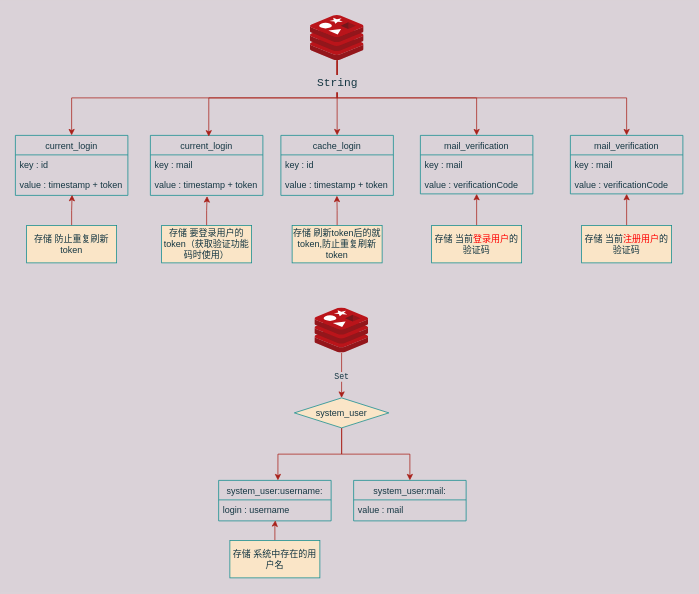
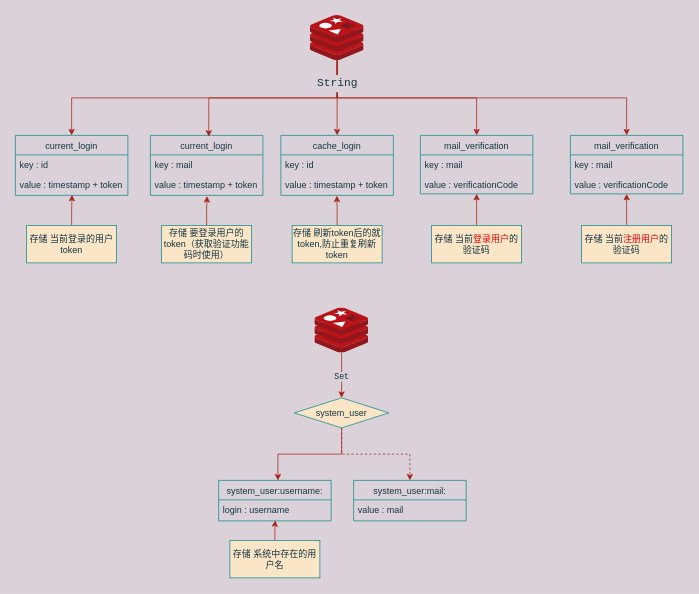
  <mxCell id="0" />
  <mxCell id="1" parent="0" />
  <mxCell id="2" value="current_login" style="swimlane;fontStyle=0;childLayout=stackLayout;horizontal=1;startSize=26;fillColor=none;horizontalStack=0;resizeParent=1;resizeParentMax=0;resizeLast=0;collapsible=1;marginBottom=0;fontColor=#143642;strokeColor=#0F8B8D;rounded=0;" parent="1" vertex="1"><mxGeometry x="20" y="180" width="150" height="80" as="geometry"><mxRectangle x="60" y="180" width="110" height="30" as="alternateBounds" /></mxGeometry></mxCell>
  <mxCell id="3" value="key : id" style="text;strokeColor=none;fillColor=none;align=left;verticalAlign=top;spacingLeft=4;spacingRight=4;overflow=hidden;rotatable=0;points=[[0,0.5],[1,0.5]];portConstraint=eastwest;fontColor=#143642;rounded=0;" parent="2" vertex="1"><mxGeometry y="26" width="150" height="26" as="geometry" /></mxCell>
  <mxCell id="4" value="value : timestamp + token" style="text;strokeColor=none;fillColor=none;align=left;verticalAlign=top;spacingLeft=4;spacingRight=4;overflow=hidden;rotatable=0;points=[[0,0.5],[1,0.5]];portConstraint=eastwest;fontColor=#143642;rounded=0;" parent="2" vertex="1"><mxGeometry y="52" width="150" height="28" as="geometry" /></mxCell>
  <mxCell id="5" value="current_login" style="swimlane;fontStyle=0;childLayout=stackLayout;horizontal=1;startSize=26;fillColor=none;horizontalStack=0;resizeParent=1;resizeParentMax=0;resizeLast=0;collapsible=1;marginBottom=0;fontColor=#143642;strokeColor=#0F8B8D;rounded=0;" parent="1" vertex="1"><mxGeometry x="200" y="180" width="150" height="80" as="geometry" /></mxCell>
  <mxCell id="6" value="key : mail" style="text;strokeColor=none;fillColor=none;align=left;verticalAlign=top;spacingLeft=4;spacingRight=4;overflow=hidden;rotatable=0;points=[[0,0.5],[1,0.5]];portConstraint=eastwest;fontColor=#143642;rounded=0;" parent="5" vertex="1"><mxGeometry y="26" width="150" height="26" as="geometry" /></mxCell>
  <mxCell id="7" value="value : timestamp + token" style="text;strokeColor=none;fillColor=none;align=left;verticalAlign=top;spacingLeft=4;spacingRight=4;overflow=hidden;rotatable=0;points=[[0,0.5],[1,0.5]];portConstraint=eastwest;fontColor=#143642;rounded=0;" parent="5" vertex="1"><mxGeometry y="52" width="150" height="28" as="geometry" /></mxCell>
  <mxCell id="8" value="cache_login" style="swimlane;fontStyle=0;childLayout=stackLayout;horizontal=1;startSize=26;fillColor=none;horizontalStack=0;resizeParent=1;resizeParentMax=0;resizeLast=0;collapsible=1;marginBottom=0;fontColor=#143642;strokeColor=#0F8B8D;rounded=0;" parent="1" vertex="1"><mxGeometry x="374" y="180" width="150" height="80" as="geometry" /></mxCell>
  <mxCell id="9" value="key : id" style="text;strokeColor=none;fillColor=none;align=left;verticalAlign=top;spacingLeft=4;spacingRight=4;overflow=hidden;rotatable=0;points=[[0,0.5],[1,0.5]];portConstraint=eastwest;fontColor=#143642;rounded=0;" parent="8" vertex="1"><mxGeometry y="26" width="150" height="26" as="geometry" /></mxCell>
  <mxCell id="10" value="value : timestamp + token" style="text;strokeColor=none;fillColor=none;align=left;verticalAlign=top;spacingLeft=4;spacingRight=4;overflow=hidden;rotatable=0;points=[[0,0.5],[1,0.5]];portConstraint=eastwest;fontColor=#143642;rounded=0;" parent="8" vertex="1"><mxGeometry y="52" width="150" height="28" as="geometry" /></mxCell>
  <mxCell id="11" value="mail_verification" style="swimlane;fontStyle=0;childLayout=stackLayout;horizontal=1;startSize=26;fillColor=none;horizontalStack=0;resizeParent=1;resizeParentMax=0;resizeLast=0;collapsible=1;marginBottom=0;fontColor=#143642;align=center;strokeColor=#0F8B8D;rounded=0;" parent="1" vertex="1"><mxGeometry x="560" y="180" width="150" height="78" as="geometry" /></mxCell>
  <mxCell id="12" value="key : mail" style="text;strokeColor=none;fillColor=none;align=left;verticalAlign=top;spacingLeft=4;spacingRight=4;overflow=hidden;rotatable=0;points=[[0,0.5],[1,0.5]];portConstraint=eastwest;fontColor=#143642;rounded=0;" parent="11" vertex="1"><mxGeometry y="26" width="150" height="26" as="geometry" /></mxCell>
  <mxCell id="13" value="value : verificationCode" style="text;strokeColor=none;fillColor=none;align=left;verticalAlign=top;spacingLeft=4;spacingRight=4;overflow=hidden;rotatable=0;points=[[0,0.5],[1,0.5]];portConstraint=eastwest;fontColor=#143642;rounded=0;" parent="11" vertex="1"><mxGeometry y="52" width="150" height="26" as="geometry" /></mxCell>
  <mxCell id="14" style="edgeStyle=orthogonalEdgeStyle;rounded=0;orthogonalLoop=1;jettySize=auto;html=1;strokeColor=#A8201A;fontColor=#143642;exitX=0.506;exitY=0.983;exitDx=0;exitDy=0;exitPerimeter=0;labelBackgroundColor=#DAD2D8;" parent="1" source="20" target="2" edge="1"><mxGeometry relative="1" as="geometry" /></mxCell>
  <mxCell id="15" style="edgeStyle=orthogonalEdgeStyle;rounded=0;orthogonalLoop=1;jettySize=auto;html=1;entryX=0.519;entryY=0.02;entryDx=0;entryDy=0;entryPerimeter=0;strokeColor=#A8201A;fontColor=#143642;labelBackgroundColor=#DAD2D8;exitX=0.5;exitY=1;exitDx=0;exitDy=0;exitPerimeter=0;" parent="1" source="20" target="5" edge="1"><mxGeometry relative="1" as="geometry" /></mxCell>
  <mxCell id="16" style="edgeStyle=orthogonalEdgeStyle;rounded=0;orthogonalLoop=1;jettySize=auto;html=1;strokeColor=#A8201A;fontColor=#143642;labelBackgroundColor=#DAD2D8;" parent="1" source="20" target="8" edge="1"><mxGeometry relative="1" as="geometry" /></mxCell>
  <mxCell id="17" style="edgeStyle=orthogonalEdgeStyle;rounded=0;orthogonalLoop=1;jettySize=auto;html=1;strokeColor=#A8201A;fontColor=#143642;exitX=0.5;exitY=1;exitDx=0;exitDy=0;exitPerimeter=0;labelBackgroundColor=#DAD2D8;" parent="1" source="20" target="11" edge="1"><mxGeometry relative="1" as="geometry" /></mxCell>
  <mxCell id="18" style="edgeStyle=orthogonalEdgeStyle;rounded=0;orthogonalLoop=1;jettySize=auto;html=1;exitX=0.496;exitY=0.988;exitDx=0;exitDy=0;exitPerimeter=0;labelBackgroundColor=#DAD2D8;strokeColor=#A8201A;fontColor=#143642;fontFamily=Lucida Console;labelBorderColor=#B9E0A5;" edge="1" parent="1" source="20" target="29"><mxGeometry relative="1" as="geometry" /></mxCell>
  <mxCell id="19" value="&lt;font face=&quot;Courier New&quot; style=&quot;font-size: 15px; line-height: 1.5;&quot;&gt;String&lt;/font&gt;" style="edgeLabel;html=1;align=center;verticalAlign=middle;resizable=0;points=[];fontColor=#143642;labelBackgroundColor=#DAD2D8;" vertex="1" connectable="0" parent="18"><mxGeometry x="-0.843" relative="1" as="geometry"><mxPoint y="-7" as="offset" /></mxGeometry></mxCell>
  <mxCell id="20" value="" style="sketch=0;aspect=fixed;html=1;points=[];align=center;image;fontSize=12;image=img/lib/mscae/Cache_Redis_Product.svg;strokeColor=#0F8B8D;fontColor=#143642;fillColor=#FAE5C7;labelBackgroundColor=#DAD2D8;" parent="1" vertex="1"><mxGeometry x="413.29" y="20" width="71.43" height="60" as="geometry" /></mxCell>
  <mxCell id="21" style="edgeStyle=orthogonalEdgeStyle;rounded=0;orthogonalLoop=1;jettySize=auto;html=1;entryX=0.504;entryY=0.974;entryDx=0;entryDy=0;entryPerimeter=0;strokeColor=#A8201A;fontColor=#143642;labelBackgroundColor=#DAD2D8;" parent="1" source="22" target="4" edge="1"><mxGeometry relative="1" as="geometry" /></mxCell>
- <mxCell id="22" value="存储 防止重复刷新token" style="text;html=1;align=center;verticalAlign=middle;whiteSpace=wrap;rounded=0;fillColor=#FAE5C7;fontColor=#143642;strokeColor=#0F8B8D;" parent="1" vertex="1"><mxGeometry x="35" y="300" width="120" height="50" as="geometry" /></mxCell>
+ <mxCell id="22" value="存储 当前登录的用户token" style="text;html=1;align=center;verticalAlign=middle;whiteSpace=wrap;rounded=0;fillColor=#FAE5C7;fontColor=#143642;strokeColor=#0F8B8D;" parent="1" vertex="1"><mxGeometry x="35" y="300" width="120" height="50" as="geometry" /></mxCell>
  <mxCell id="23" style="edgeStyle=orthogonalEdgeStyle;rounded=0;orthogonalLoop=1;jettySize=auto;html=1;entryX=0.504;entryY=1.036;entryDx=0;entryDy=0;entryPerimeter=0;strokeColor=#A8201A;fontColor=#143642;labelBackgroundColor=#DAD2D8;" parent="1" source="24" target="7" edge="1"><mxGeometry relative="1" as="geometry" /></mxCell>
  <mxCell id="24" value="存储 要登录用户的token（获取验证功能码时使用）" style="text;html=1;align=center;verticalAlign=middle;whiteSpace=wrap;rounded=0;fillColor=#FAE5C7;fontColor=#143642;strokeColor=#0F8B8D;" parent="1" vertex="1"><mxGeometry x="215" y="300" width="120" height="50" as="geometry" /></mxCell>
  <mxCell id="25" style="edgeStyle=orthogonalEdgeStyle;rounded=0;orthogonalLoop=1;jettySize=auto;html=1;strokeColor=#A8201A;fontColor=#143642;labelBackgroundColor=#DAD2D8;" parent="1" source="26" target="11" edge="1"><mxGeometry relative="1" as="geometry" /></mxCell>
  <mxCell id="26" value="存储 当前&lt;font color=&quot;#ff0000&quot;&gt;登录用户&lt;/font&gt;的验证码" style="text;html=1;align=center;verticalAlign=middle;whiteSpace=wrap;rounded=0;fillColor=#FAE5C7;fontColor=#143642;strokeColor=#0F8B8D;" parent="1" vertex="1"><mxGeometry x="575" y="300" width="120" height="50" as="geometry" /></mxCell>
  <mxCell id="27" style="edgeStyle=orthogonalEdgeStyle;rounded=0;orthogonalLoop=1;jettySize=auto;html=1;entryX=0.498;entryY=1.015;entryDx=0;entryDy=0;entryPerimeter=0;strokeColor=#A8201A;fontColor=#143642;labelBackgroundColor=#DAD2D8;" parent="1" source="28" target="10" edge="1"><mxGeometry relative="1" as="geometry" /></mxCell>
  <mxCell id="28" value="存储 刷新token后的就token,防止重复刷新token" style="text;html=1;align=center;verticalAlign=middle;whiteSpace=wrap;rounded=0;fillColor=#FAE5C7;fontColor=#143642;strokeColor=#0F8B8D;" parent="1" vertex="1"><mxGeometry x="389" y="300" width="120" height="50" as="geometry" /></mxCell>
  <mxCell id="29" value="mail_verification" style="swimlane;fontStyle=0;childLayout=stackLayout;horizontal=1;startSize=26;fillColor=none;horizontalStack=0;resizeParent=1;resizeParentMax=0;resizeLast=0;collapsible=1;marginBottom=0;fontColor=#143642;align=center;strokeColor=#0F8B8D;rounded=0;" vertex="1" parent="1"><mxGeometry x="760" y="180" width="150" height="78" as="geometry" /></mxCell>
  <mxCell id="30" value="key : mail" style="text;strokeColor=none;fillColor=none;align=left;verticalAlign=top;spacingLeft=4;spacingRight=4;overflow=hidden;rotatable=0;points=[[0,0.5],[1,0.5]];portConstraint=eastwest;fontColor=#143642;rounded=0;" vertex="1" parent="29"><mxGeometry y="26" width="150" height="26" as="geometry" /></mxCell>
  <mxCell id="31" value="value : verificationCode" style="text;strokeColor=none;fillColor=none;align=left;verticalAlign=top;spacingLeft=4;spacingRight=4;overflow=hidden;rotatable=0;points=[[0,0.5],[1,0.5]];portConstraint=eastwest;fontColor=#143642;rounded=0;" vertex="1" parent="29"><mxGeometry y="52" width="150" height="26" as="geometry" /></mxCell>
  <mxCell id="32" style="edgeStyle=orthogonalEdgeStyle;rounded=0;orthogonalLoop=1;jettySize=auto;html=1;strokeColor=#A8201A;fontColor=#143642;labelBackgroundColor=#DAD2D8;" edge="1" parent="1" source="33" target="29"><mxGeometry relative="1" as="geometry" /></mxCell>
  <mxCell id="33" value="存储 当前&lt;font color=&quot;#ff0000&quot;&gt;注册用户&lt;/font&gt;的验证码" style="text;html=1;align=center;verticalAlign=middle;whiteSpace=wrap;rounded=0;fillColor=#FAE5C7;fontColor=#143642;strokeColor=#0F8B8D;" vertex="1" parent="1"><mxGeometry x="775" y="300" width="120" height="50" as="geometry" /></mxCell>
  <mxCell id="34" value="system_user:username:" style="swimlane;fontStyle=0;childLayout=stackLayout;horizontal=1;startSize=26;fillColor=none;horizontalStack=0;resizeParent=1;resizeParentMax=0;resizeLast=0;collapsible=1;marginBottom=0;fontColor=#143642;strokeColor=#0F8B8D;rounded=0;align=center;" vertex="1" parent="1"><mxGeometry x="291" y="640" width="150" height="54" as="geometry"><mxRectangle x="60" y="180" width="110" height="30" as="alternateBounds" /></mxGeometry></mxCell>
  <mxCell id="35" value="login : username" style="text;strokeColor=none;fillColor=none;align=left;verticalAlign=top;spacingLeft=4;spacingRight=4;overflow=hidden;rotatable=0;points=[[0,0.5],[1,0.5]];portConstraint=eastwest;fontColor=#143642;rounded=0;" vertex="1" parent="34"><mxGeometry y="26" width="150" height="28" as="geometry" /></mxCell>
  <mxCell id="36" value="system_user:mail:" style="swimlane;fontStyle=0;childLayout=stackLayout;horizontal=1;startSize=26;fillColor=none;horizontalStack=0;resizeParent=1;resizeParentMax=0;resizeLast=0;collapsible=1;marginBottom=0;fontColor=#143642;strokeColor=#0F8B8D;rounded=0;align=center;" vertex="1" parent="1"><mxGeometry x="471" y="640" width="150" height="54" as="geometry" /></mxCell>
  <mxCell id="37" value="value : mail" style="text;strokeColor=none;fillColor=none;align=left;verticalAlign=top;spacingLeft=4;spacingRight=4;overflow=hidden;rotatable=0;points=[[0,0.5],[1,0.5]];portConstraint=eastwest;fontColor=#143642;rounded=0;" vertex="1" parent="36"><mxGeometry y="26" width="150" height="28" as="geometry" /></mxCell>
  <mxCell id="38" style="edgeStyle=orthogonalEdgeStyle;rounded=0;orthogonalLoop=1;jettySize=auto;html=1;strokeColor=#A8201A;fontColor=#143642;labelBackgroundColor=#DAD2D8;" edge="1" parent="1" source="40" target="45"><mxGeometry relative="1" as="geometry" /></mxCell>
  <mxCell id="39" value="Set" style="edgeLabel;html=1;align=center;verticalAlign=middle;resizable=0;points=[];fontColor=#143642;fontFamily=Courier New;labelBackgroundColor=#DAD2D8;" vertex="1" connectable="0" parent="38"><mxGeometry x="0.712" y="-1" relative="1" as="geometry"><mxPoint x="1" y="-20" as="offset" /></mxGeometry></mxCell>
  <mxCell id="40" value="" style="sketch=0;aspect=fixed;html=1;points=[];align=center;image;fontSize=12;image=img/lib/mscae/Cache_Redis_Product.svg;strokeColor=#0F8B8D;fontColor=#143642;fillColor=#FAE5C7;labelBackgroundColor=#DAD2D8;" vertex="1" parent="1"><mxGeometry x="419.25" y="410" width="71.43" height="60" as="geometry" /></mxCell>
  <mxCell id="41" style="edgeStyle=orthogonalEdgeStyle;rounded=0;orthogonalLoop=1;jettySize=auto;html=1;entryX=0.504;entryY=0.974;entryDx=0;entryDy=0;entryPerimeter=0;strokeColor=#A8201A;fontColor=#143642;labelBackgroundColor=#DAD2D8;" edge="1" parent="1" source="42" target="35"><mxGeometry relative="1" as="geometry" /></mxCell>
  <mxCell id="42" value="存储 系统中存在的用户名" style="text;html=1;align=center;verticalAlign=middle;whiteSpace=wrap;rounded=0;fillColor=#FAE5C7;fontColor=#143642;strokeColor=#0F8B8D;" vertex="1" parent="1"><mxGeometry x="306" y="720" width="120" height="50" as="geometry" /></mxCell>
  <mxCell id="43" style="edgeStyle=orthogonalEdgeStyle;rounded=0;orthogonalLoop=1;jettySize=auto;html=1;entryX=0.527;entryY=0;entryDx=0;entryDy=0;entryPerimeter=0;strokeColor=#A8201A;fontColor=#143642;labelBackgroundColor=#DAD2D8;" edge="1" parent="1" source="45" target="34"><mxGeometry relative="1" as="geometry" /></mxCell>
- <mxCell id="44" style="edgeStyle=orthogonalEdgeStyle;rounded=0;orthogonalLoop=1;jettySize=auto;html=1;strokeColor=#A8201A;fontColor=#143642;labelBackgroundColor=#DAD2D8;" edge="1" parent="1" source="45" target="36"><mxGeometry relative="1" as="geometry" /></mxCell>
+ <mxCell id="44" style="edgeStyle=orthogonalEdgeStyle;rounded=0;orthogonalLoop=1;jettySize=auto;html=1;strokeColor=#A8201A;fontColor=#143642;labelBackgroundColor=#DAD2D8;dashed=1;" edge="1" parent="1" source="45" target="36"><mxGeometry relative="1" as="geometry" /></mxCell>
  <mxCell id="45" value="&lt;span style=&quot;&quot;&gt;system_user&lt;/span&gt;" style="rhombus;whiteSpace=wrap;html=1;strokeColor=#0F8B8D;fontColor=#143642;fillColor=#FAE5C7;" vertex="1" parent="1"><mxGeometry x="391.96" y="530" width="126" height="40" as="geometry" /></mxCell>
